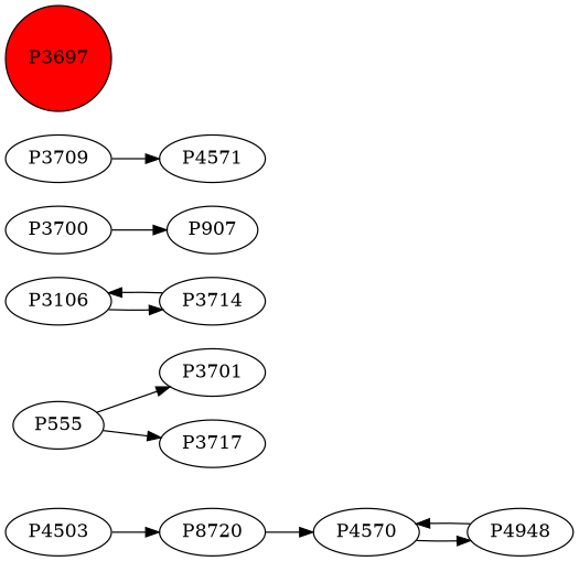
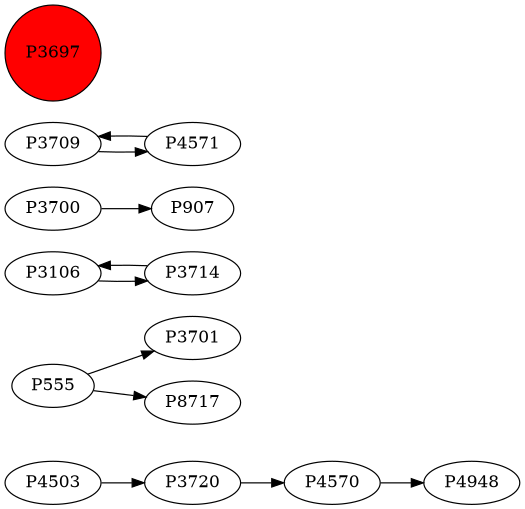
  digraph {
    rankdir=LR
    P4503
-   P3720 [label=P8720]
+   P3720
    P4570
    P4948
    P555
    P3701
-   P3717
+   P3717 [label=P8717]
    P3106
    P3714
    P3700
    P907
    P3709
    P4571
    P3697 [fillcolor=red shape=circle style=filled]
    P4503 -> P3720
    P3720 -> P4570
    P4570 -> P4948
-   P4948 -> P4570
    P555 -> P3701
    P555 -> P3717
    P3106 -> P3714
    P3714 -> P3106
    P3700 -> P907
    P3709 -> P4571
+   P4571 -> P3709
  }
